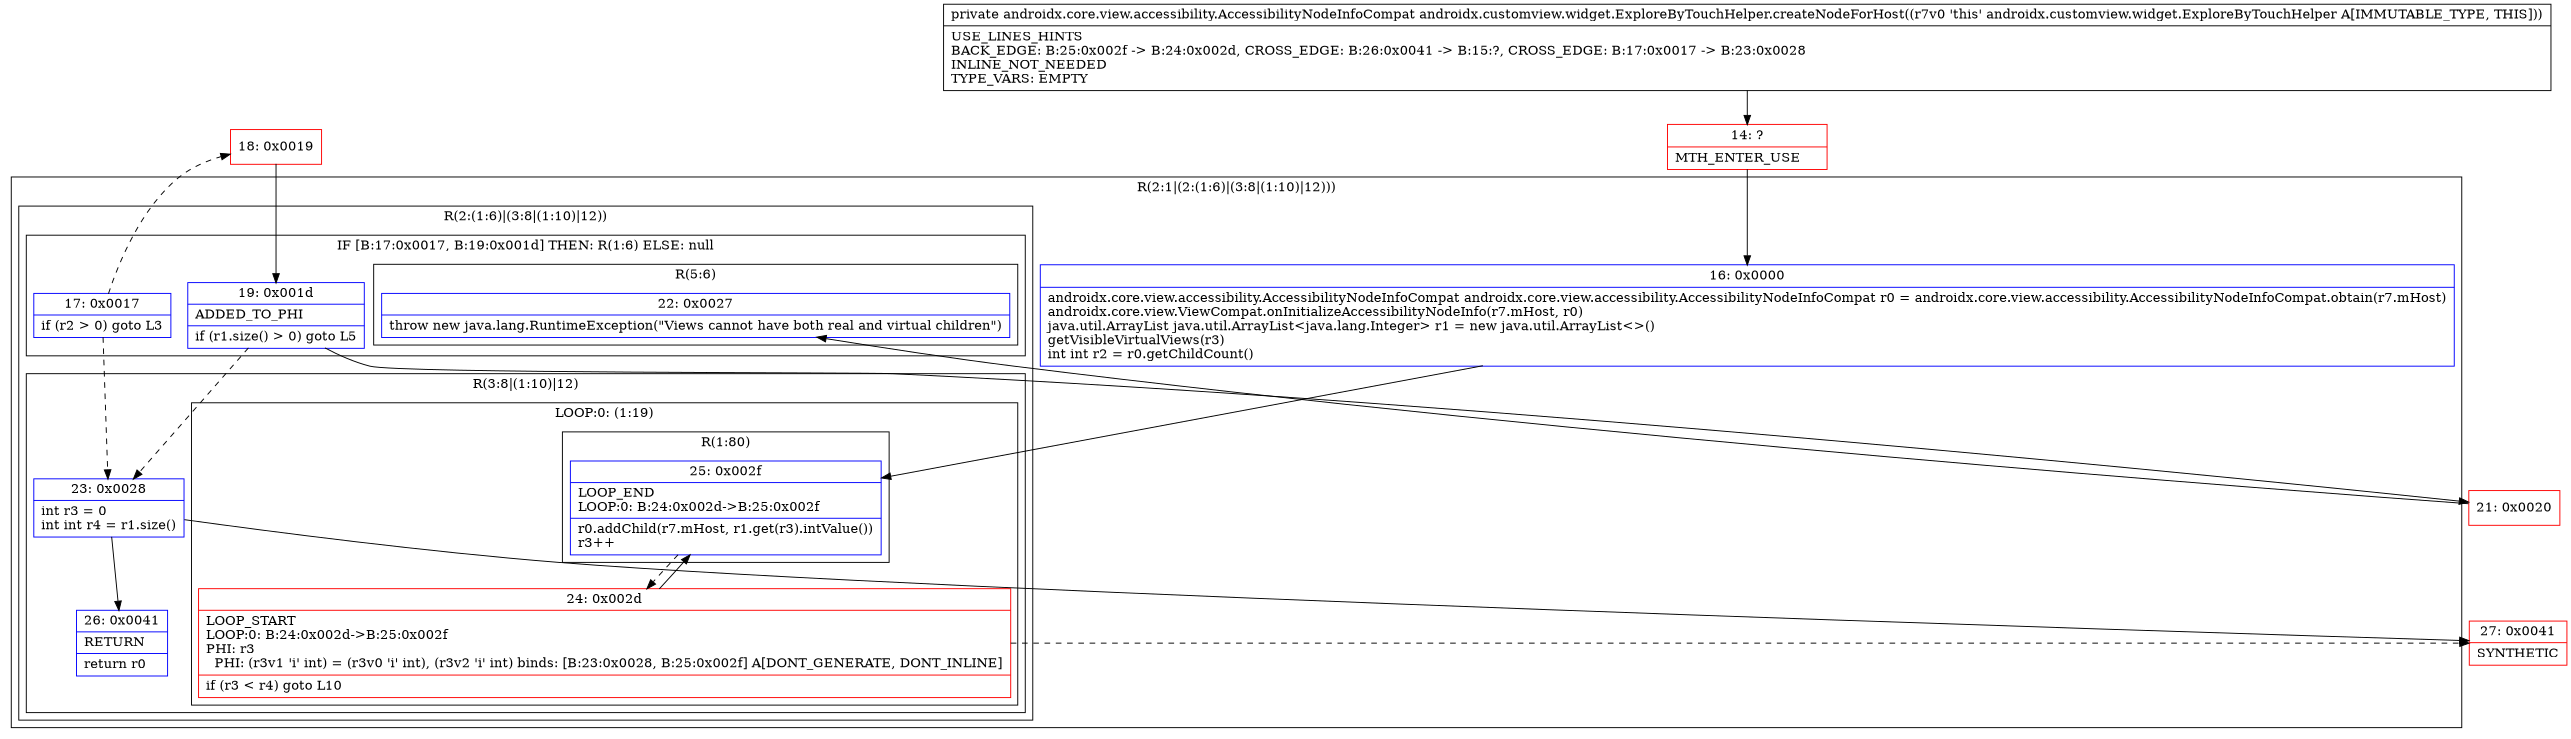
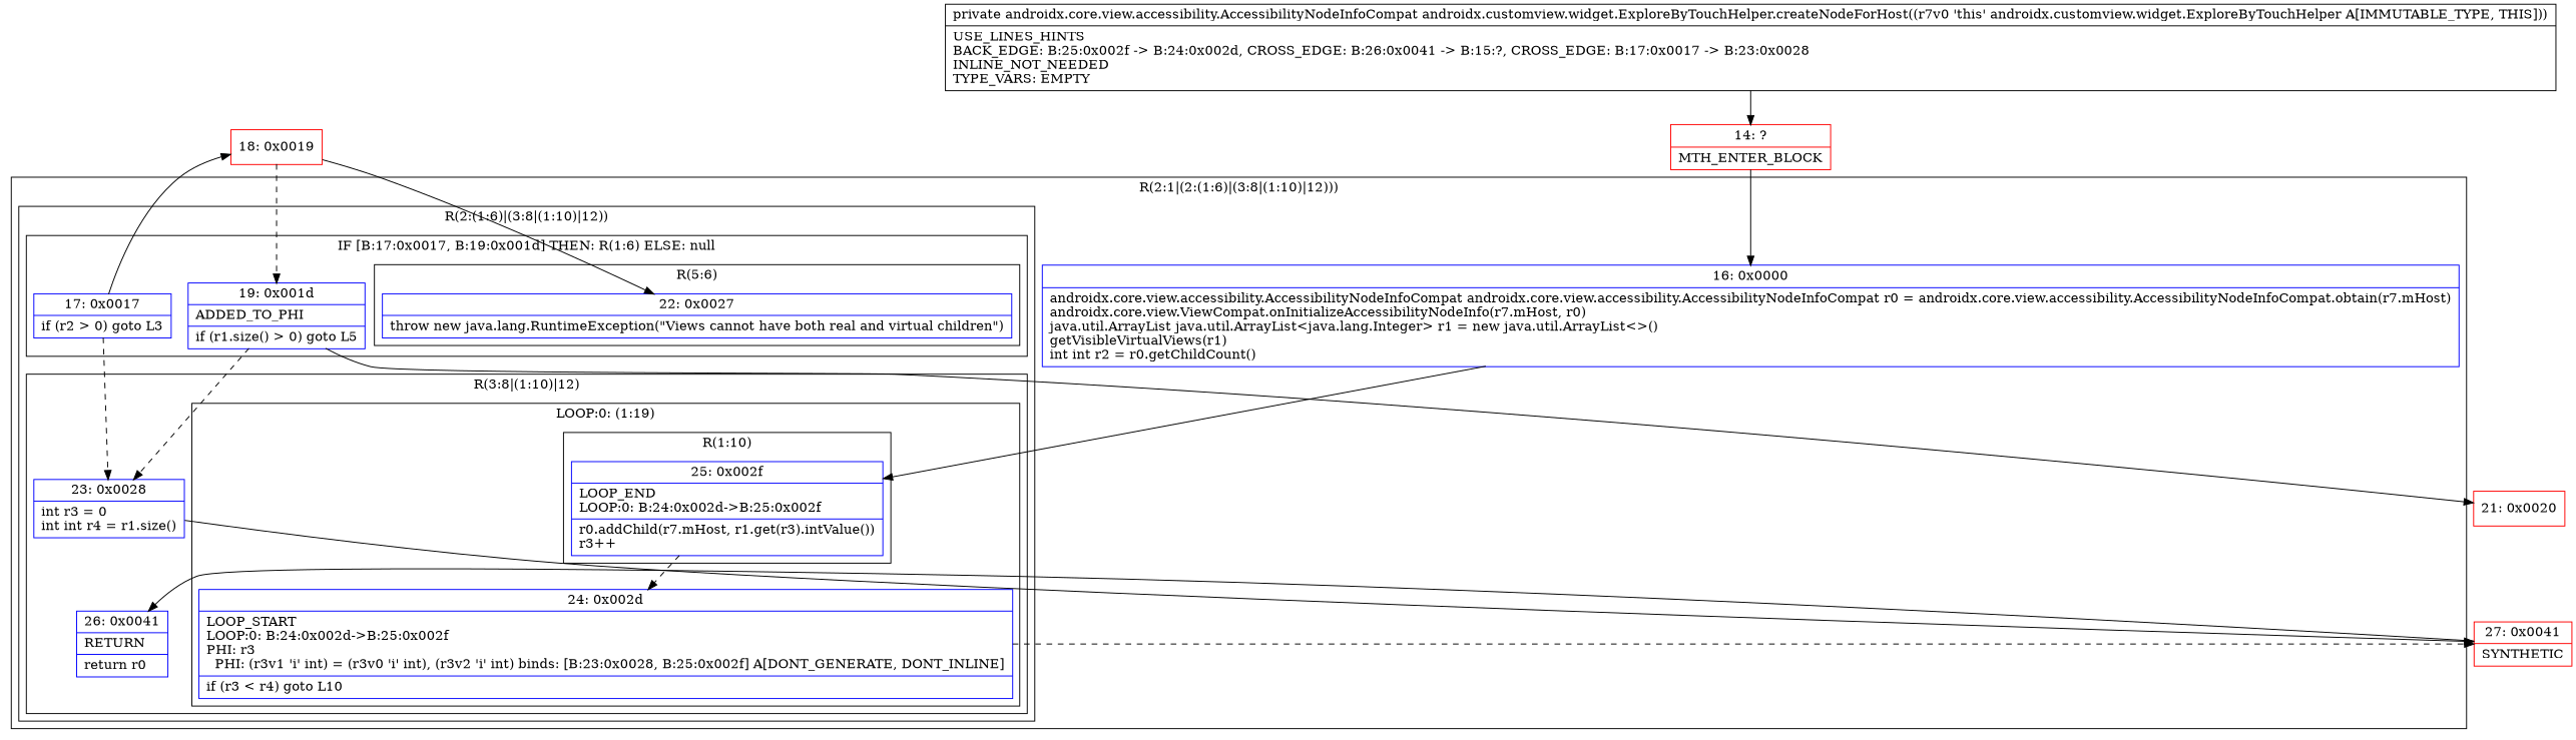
  digraph {
    node [color=blue shape=record]
    n1 [label="{22\:\ 0x0027|throw new java.lang.RuntimeException(\"Views cannot have both real and virtual children\")\l}"]
    n2 [label="{17\:\ 0x0017|if (r2 \> 0) goto L3\l}"]
    n3 [label="{19\:\ 0x001d|ADDED_TO_PHI\l|if (r1.size() \> 0) goto L5\l}"]
    n4 [label="{25\:\ 0x002f|LOOP_END\lLOOP:0: B:24:0x002d\-\>B:25:0x002f\l|r0.addChild(r7.mHost, r1.get(r3).intValue())\lr3++\l}"]
-   n5 [color=red label="{24\:\ 0x002d|LOOP_START\lLOOP:0: B:24:0x002d\-\>B:25:0x002f\lPHI: r3 \l  PHI: (r3v1 'i' int) = (r3v0 'i' int), (r3v2 'i' int) binds: [B:23:0x0028, B:25:0x002f] A[DONT_GENERATE, DONT_INLINE]\l|if (r3 \< r4) goto L10\l}"]
+   n5 [label="{24\:\ 0x002d|LOOP_START\lLOOP:0: B:24:0x002d\-\>B:25:0x002f\lPHI: r3 \l  PHI: (r3v1 'i' int) = (r3v0 'i' int), (r3v2 'i' int) binds: [B:23:0x0028, B:25:0x002f] A[DONT_GENERATE, DONT_INLINE]\l|if (r3 \< r4) goto L10\l}"]
    n6 [label="{23\:\ 0x0028|int r3 = 0\lint int r4 = r1.size()\l}"]
    n7 [label="{26\:\ 0x0041|RETURN\l|return r0\l}"]
-   n8 [label="{16\:\ 0x0000|androidx.core.view.accessibility.AccessibilityNodeInfoCompat androidx.core.view.accessibility.AccessibilityNodeInfoCompat r0 = androidx.core.view.accessibility.AccessibilityNodeInfoCompat.obtain(r7.mHost)\landroidx.core.view.ViewCompat.onInitializeAccessibilityNodeInfo(r7.mHost, r0)\ljava.util.ArrayList java.util.ArrayList\<java.lang.Integer\> r1 = new java.util.ArrayList\<\>()\lgetVisibleVirtualViews(r3)\lint int r2 = r0.getChildCount()\l}"]
+   n8 [label="{16\:\ 0x0000|androidx.core.view.accessibility.AccessibilityNodeInfoCompat androidx.core.view.accessibility.AccessibilityNodeInfoCompat r0 = androidx.core.view.accessibility.AccessibilityNodeInfoCompat.obtain(r7.mHost)\landroidx.core.view.ViewCompat.onInitializeAccessibilityNodeInfo(r7.mHost, r0)\ljava.util.ArrayList java.util.ArrayList\<java.lang.Integer\> r1 = new java.util.ArrayList\<\>()\lgetVisibleVirtualViews(r1)\lint int r2 = r0.getChildCount()\l}"]
    n9 [color=red label="{18\:\ 0x0019}"]
    n10 [color=red label="{21\:\ 0x0020}"]
    n11 [color=red label="{27\:\ 0x0041|SYNTHETIC\l}"]
-   n12 [color=red label="{14\:\ ?|MTH_ENTER_USE\l}"]
+   n12 [color=red label="{14\:\ ?|MTH_ENTER_BLOCK\l}"]
    n13 [label="{private androidx.core.view.accessibility.AccessibilityNodeInfoCompat androidx.customview.widget.ExploreByTouchHelper.createNodeForHost((r7v0 'this' androidx.customview.widget.ExploreByTouchHelper A[IMMUTABLE_TYPE, THIS]))  | USE_LINES_HINTS\lBACK_EDGE: B:25:0x002f \-\> B:24:0x002d, CROSS_EDGE: B:26:0x0041 \-\> B:15:?, CROSS_EDGE: B:17:0x0017 \-\> B:23:0x0028\lINLINE_NOT_NEEDED\lTYPE_VARS: EMPTY\l}" color=""]
    subgraph cluster_1 {
      label="R(2:1|(2:(1:6)|(3:8|(1:10)|12)))"
      n8
      subgraph cluster_2 {
        label="R(2:(1:6)|(3:8|(1:10)|12))"
        subgraph cluster_3 {
          label="IF [B:17:0x0017, B:19:0x001d] THEN: R(1:6) ELSE: null"
          n2
          n3
          subgraph cluster_4 {
            label="R(5:6)"
            n1
          }
        }
        subgraph cluster_5 {
          label="R(3:8|(1:10)|12)"
          n6
          n7
          subgraph cluster_6 {
            label="LOOP:0: (1:19)"
            n5
            subgraph cluster_7 {
-             label="R(1:80)"
+             label="R(1:10)"
              n4
            }
          }
        }
      }
    }
    n2 -> n6 [style=dashed]
-   n2 -> n9 [style=dashed]
+   n2 -> n9
    n3 -> n6 [style=dashed]
    n3 -> n10
    n4 -> n5 [style=dashed]
-   n5 -> n4
    n5 -> n11 [style=dashed]
    n6 -> n11
    n8 -> n4
-   n9 -> n3
-   n10 -> n1
-   n6 -> n7
+   n9 -> n3 [style=dashed]
+   n9 -> n1
+   n11 -> n7
    n12 -> n8
    n13 -> n12
  }
